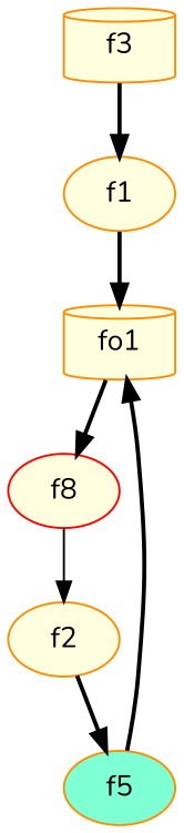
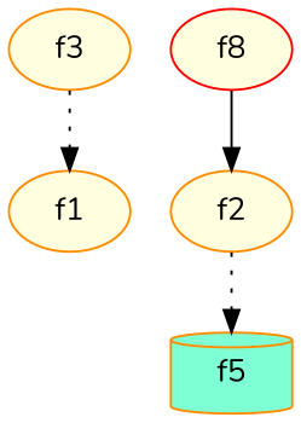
  strict digraph {
    fontname=Nunito
    node [color=darkorange fillcolor=lightyellow fontname=Nunito shape=ellipse style=filled]
    edge [fontname=Nunito style=bold weight=2]
    f1
-   fo1 [shape=cylinder]
    n3 [color=red label=f8]
    f2
-   f5 [fillcolor=aquamarine]
-   f3 [shape=cylinder]
-   f1 -> fo1
-   fo1 -> n3
+   f5 [fillcolor=aquamarine shape=cylinder]
+   f3
    n3 -> f2 [style=solid]
-   f2 -> f5
-   f5 -> fo1
-   f3 -> f1
+   f2 -> f5 [style=dotted]
+   f3 -> f1 [style=dotted]
  }
